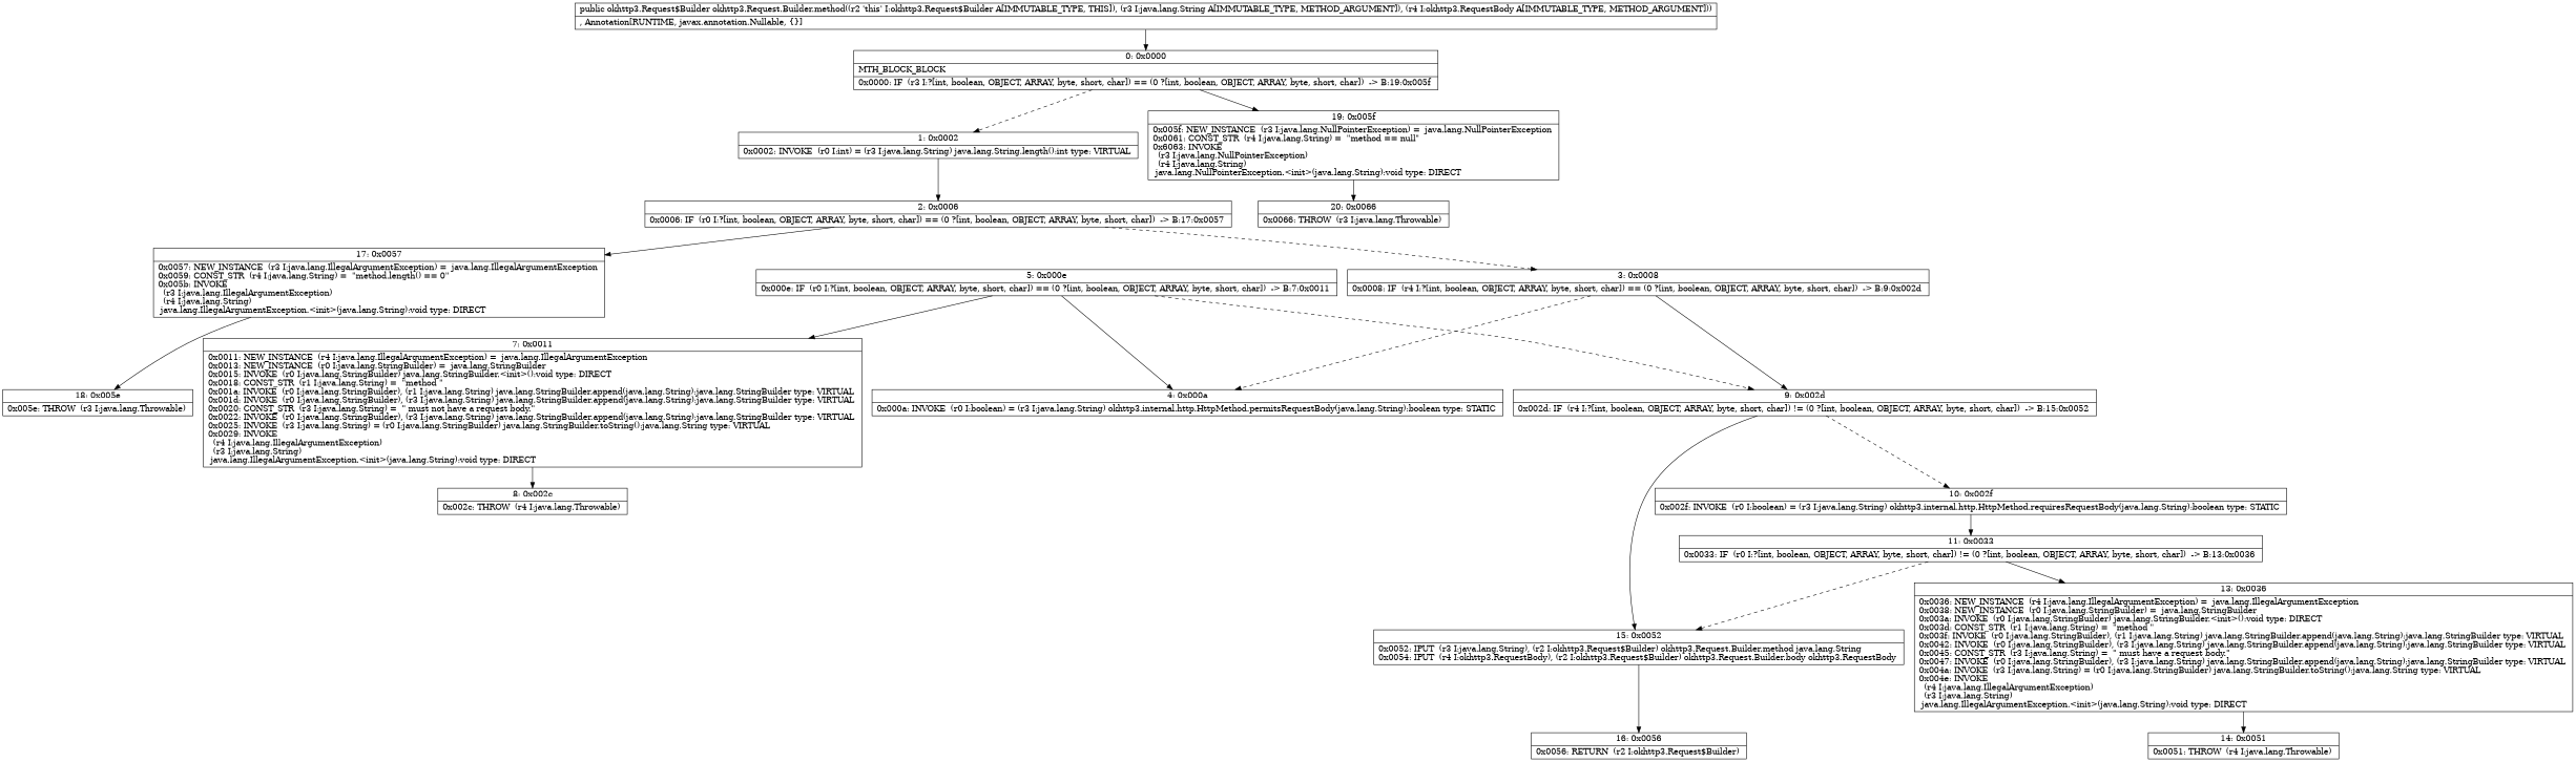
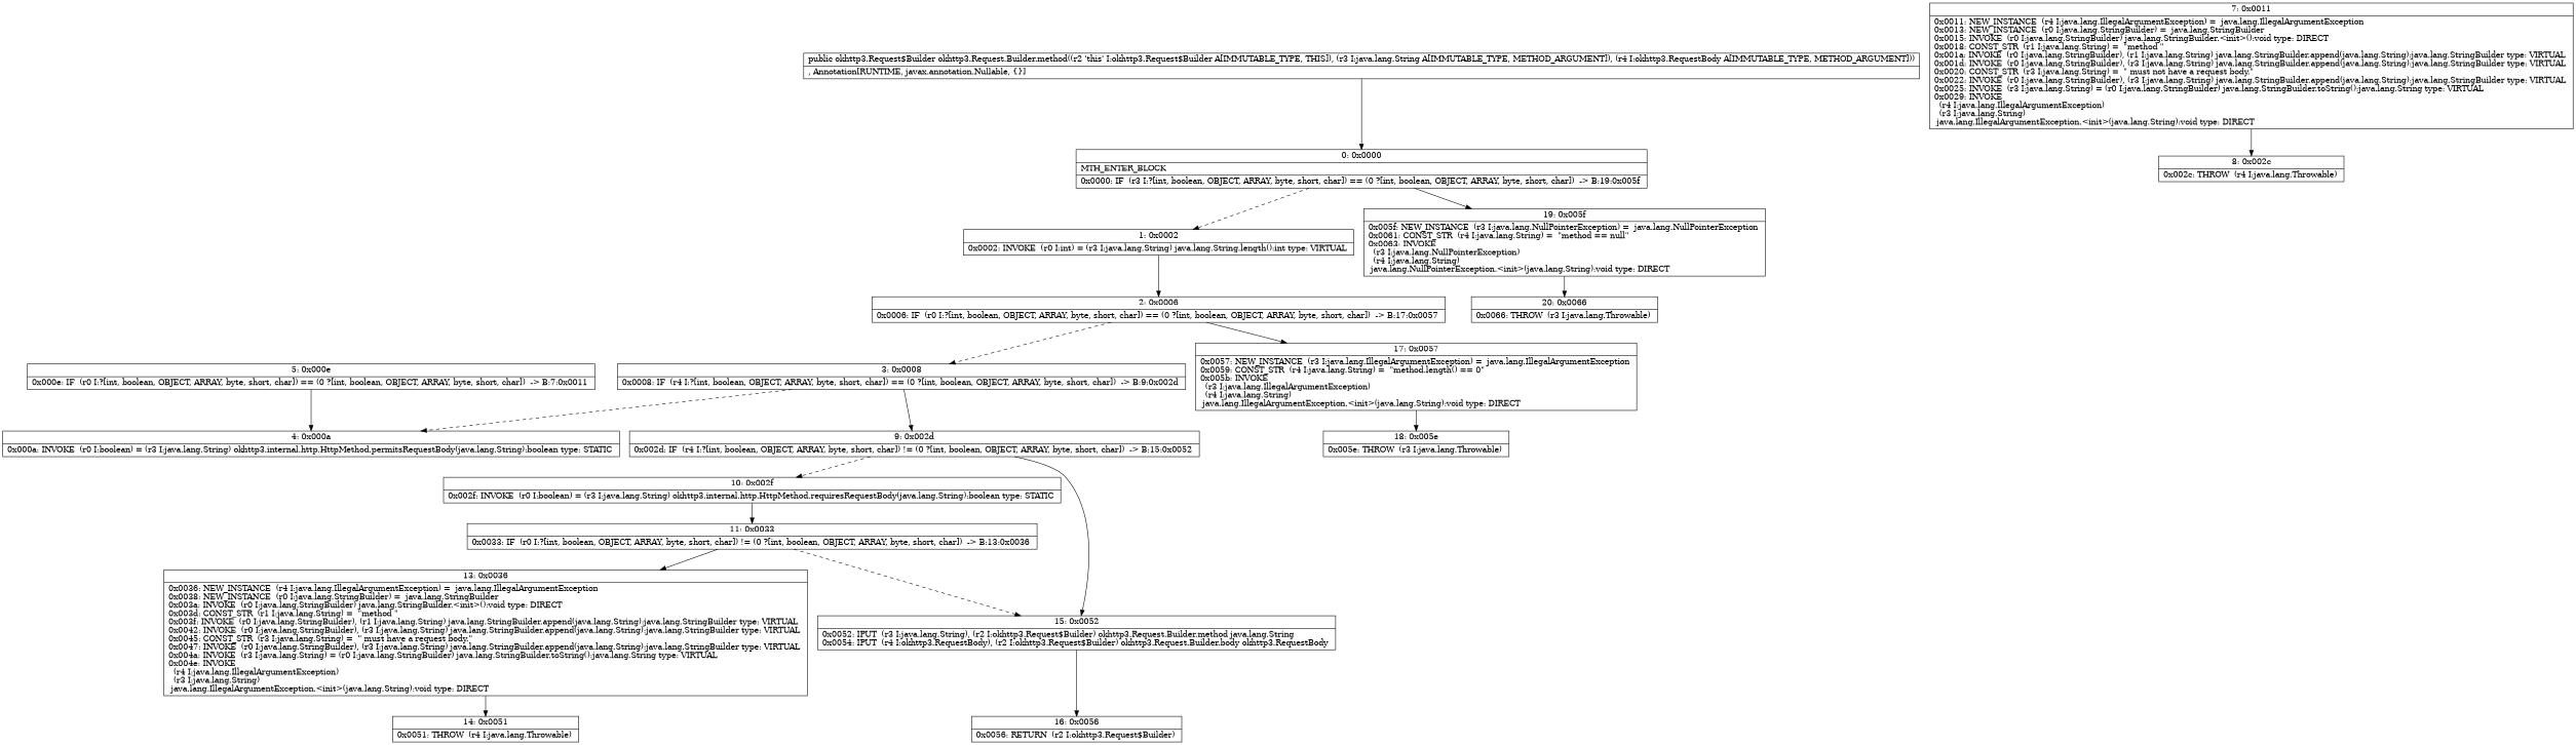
  digraph {
    node [shape=record]
-   n1 [label="{0\:\ 0x0000|MTH_BLOCK_BLOCK\l|0x0000: IF  (r3 I:?[int, boolean, OBJECT, ARRAY, byte, short, char]) == (0 ?[int, boolean, OBJECT, ARRAY, byte, short, char])  \-\> B:19:0x005f \l}"]
+   n1 [label="{0\:\ 0x0000|MTH_ENTER_BLOCK\l|0x0000: IF  (r3 I:?[int, boolean, OBJECT, ARRAY, byte, short, char]) == (0 ?[int, boolean, OBJECT, ARRAY, byte, short, char])  \-\> B:19:0x005f \l}"]
    n2 [label="{1\:\ 0x0002|0x0002: INVOKE  (r0 I:int) = (r3 I:java.lang.String) java.lang.String.length():int type: VIRTUAL \l}"]
-   n3 [label="{19\:\ 0x005f|0x005f: NEW_INSTANCE  (r3 I:java.lang.NullPointerException) =  java.lang.NullPointerException \l0x0061: CONST_STR  (r4 I:java.lang.String) =  \"method == null\" \l0x6063: INVOKE  \l  (r3 I:java.lang.NullPointerException)\l  (r4 I:java.lang.String)\l java.lang.NullPointerException.\<init\>(java.lang.String):void type: DIRECT \l}"]
+   n3 [label="{19\:\ 0x005f|0x005f: NEW_INSTANCE  (r3 I:java.lang.NullPointerException) =  java.lang.NullPointerException \l0x0061: CONST_STR  (r4 I:java.lang.String) =  \"method == null\" \l0x0063: INVOKE  \l  (r3 I:java.lang.NullPointerException)\l  (r4 I:java.lang.String)\l java.lang.NullPointerException.\<init\>(java.lang.String):void type: DIRECT \l}"]
    n4 [label="{2\:\ 0x0006|0x0006: IF  (r0 I:?[int, boolean, OBJECT, ARRAY, byte, short, char]) == (0 ?[int, boolean, OBJECT, ARRAY, byte, short, char])  \-\> B:17:0x0057 \l}"]
    n5 [label="{20\:\ 0x0066|0x0066: THROW  (r3 I:java.lang.Throwable) \l}"]
    n6 [label="{3\:\ 0x0008|0x0008: IF  (r4 I:?[int, boolean, OBJECT, ARRAY, byte, short, char]) == (0 ?[int, boolean, OBJECT, ARRAY, byte, short, char])  \-\> B:9:0x002d \l}"]
    n7 [label="{17\:\ 0x0057|0x0057: NEW_INSTANCE  (r3 I:java.lang.IllegalArgumentException) =  java.lang.IllegalArgumentException \l0x0059: CONST_STR  (r4 I:java.lang.String) =  \"method.length() == 0\" \l0x005b: INVOKE  \l  (r3 I:java.lang.IllegalArgumentException)\l  (r4 I:java.lang.String)\l java.lang.IllegalArgumentException.\<init\>(java.lang.String):void type: DIRECT \l}"]
    n8 [label="{4\:\ 0x000a|0x000a: INVOKE  (r0 I:boolean) = (r3 I:java.lang.String) okhttp3.internal.http.HttpMethod.permitsRequestBody(java.lang.String):boolean type: STATIC \l}"]
    n9 [label="{9\:\ 0x002d|0x002d: IF  (r4 I:?[int, boolean, OBJECT, ARRAY, byte, short, char]) != (0 ?[int, boolean, OBJECT, ARRAY, byte, short, char])  \-\> B:15:0x0052 \l}"]
    n10 [label="{18\:\ 0x005e|0x005e: THROW  (r3 I:java.lang.Throwable) \l}"]
    n11 [label="{10\:\ 0x002f|0x002f: INVOKE  (r0 I:boolean) = (r3 I:java.lang.String) okhttp3.internal.http.HttpMethod.requiresRequestBody(java.lang.String):boolean type: STATIC \l}"]
    n12 [label="{15\:\ 0x0052|0x0052: IPUT  (r3 I:java.lang.String), (r2 I:okhttp3.Request$Builder) okhttp3.Request.Builder.method java.lang.String \l0x0054: IPUT  (r4 I:okhttp3.RequestBody), (r2 I:okhttp3.Request$Builder) okhttp3.Request.Builder.body okhttp3.RequestBody \l}"]
    n13 [label="{5\:\ 0x000e|0x000e: IF  (r0 I:?[int, boolean, OBJECT, ARRAY, byte, short, char]) == (0 ?[int, boolean, OBJECT, ARRAY, byte, short, char])  \-\> B:7:0x0011 \l}"]
    n14 [label="{7\:\ 0x0011|0x0011: NEW_INSTANCE  (r4 I:java.lang.IllegalArgumentException) =  java.lang.IllegalArgumentException \l0x0013: NEW_INSTANCE  (r0 I:java.lang.StringBuilder) =  java.lang.StringBuilder \l0x0015: INVOKE  (r0 I:java.lang.StringBuilder) java.lang.StringBuilder.\<init\>():void type: DIRECT \l0x0018: CONST_STR  (r1 I:java.lang.String) =  \"method \" \l0x001a: INVOKE  (r0 I:java.lang.StringBuilder), (r1 I:java.lang.String) java.lang.StringBuilder.append(java.lang.String):java.lang.StringBuilder type: VIRTUAL \l0x001d: INVOKE  (r0 I:java.lang.StringBuilder), (r3 I:java.lang.String) java.lang.StringBuilder.append(java.lang.String):java.lang.StringBuilder type: VIRTUAL \l0x0020: CONST_STR  (r3 I:java.lang.String) =  \" must not have a request body.\" \l0x0022: INVOKE  (r0 I:java.lang.StringBuilder), (r3 I:java.lang.String) java.lang.StringBuilder.append(java.lang.String):java.lang.StringBuilder type: VIRTUAL \l0x0025: INVOKE  (r3 I:java.lang.String) = (r0 I:java.lang.StringBuilder) java.lang.StringBuilder.toString():java.lang.String type: VIRTUAL \l0x0029: INVOKE  \l  (r4 I:java.lang.IllegalArgumentException)\l  (r3 I:java.lang.String)\l java.lang.IllegalArgumentException.\<init\>(java.lang.String):void type: DIRECT \l}"]
    n15 [label="{8\:\ 0x002c|0x002c: THROW  (r4 I:java.lang.Throwable) \l}"]
    n16 [label="{11\:\ 0x0033|0x0033: IF  (r0 I:?[int, boolean, OBJECT, ARRAY, byte, short, char]) != (0 ?[int, boolean, OBJECT, ARRAY, byte, short, char])  \-\> B:13:0x0036 \l}"]
    n17 [label="{16\:\ 0x0056|0x0056: RETURN  (r2 I:okhttp3.Request$Builder) \l}"]
    n18 [label="{13\:\ 0x0036|0x0036: NEW_INSTANCE  (r4 I:java.lang.IllegalArgumentException) =  java.lang.IllegalArgumentException \l0x0038: NEW_INSTANCE  (r0 I:java.lang.StringBuilder) =  java.lang.StringBuilder \l0x003a: INVOKE  (r0 I:java.lang.StringBuilder) java.lang.StringBuilder.\<init\>():void type: DIRECT \l0x003d: CONST_STR  (r1 I:java.lang.String) =  \"method \" \l0x003f: INVOKE  (r0 I:java.lang.StringBuilder), (r1 I:java.lang.String) java.lang.StringBuilder.append(java.lang.String):java.lang.StringBuilder type: VIRTUAL \l0x0042: INVOKE  (r0 I:java.lang.StringBuilder), (r3 I:java.lang.String) java.lang.StringBuilder.append(java.lang.String):java.lang.StringBuilder type: VIRTUAL \l0x0045: CONST_STR  (r3 I:java.lang.String) =  \" must have a request body.\" \l0x0047: INVOKE  (r0 I:java.lang.StringBuilder), (r3 I:java.lang.String) java.lang.StringBuilder.append(java.lang.String):java.lang.StringBuilder type: VIRTUAL \l0x004a: INVOKE  (r3 I:java.lang.String) = (r0 I:java.lang.StringBuilder) java.lang.StringBuilder.toString():java.lang.String type: VIRTUAL \l0x004e: INVOKE  \l  (r4 I:java.lang.IllegalArgumentException)\l  (r3 I:java.lang.String)\l java.lang.IllegalArgumentException.\<init\>(java.lang.String):void type: DIRECT \l}"]
    n19 [label="{14\:\ 0x0051|0x0051: THROW  (r4 I:java.lang.Throwable) \l}"]
    n20 [label="{public okhttp3.Request$Builder okhttp3.Request.Builder.method((r2 'this' I:okhttp3.Request$Builder A[IMMUTABLE_TYPE, THIS]), (r3 I:java.lang.String A[IMMUTABLE_TYPE, METHOD_ARGUMENT]), (r4 I:okhttp3.RequestBody A[IMMUTABLE_TYPE, METHOD_ARGUMENT]))  | , Annotation[RUNTIME, javax.annotation.Nullable, \{\}]\l}"]
    n1 -> n2 [style=dashed]
    n1 -> n3
    n2 -> n4
    n3 -> n5
    n4 -> n6 [style=dashed]
    n4 -> n7
    n6 -> n8 [style=dashed]
    n6 -> n9
    n7 -> n10
    n9 -> n11 [style=dashed]
    n9 -> n12
    n11 -> n16
    n12 -> n17
    n13 -> n8
-   n13 -> n9 [style=dashed]
-   n13 -> n14
    n14 -> n15
    n16 -> n12 [style=dashed]
    n16 -> n18
    n18 -> n19
    n20 -> n1
  }
